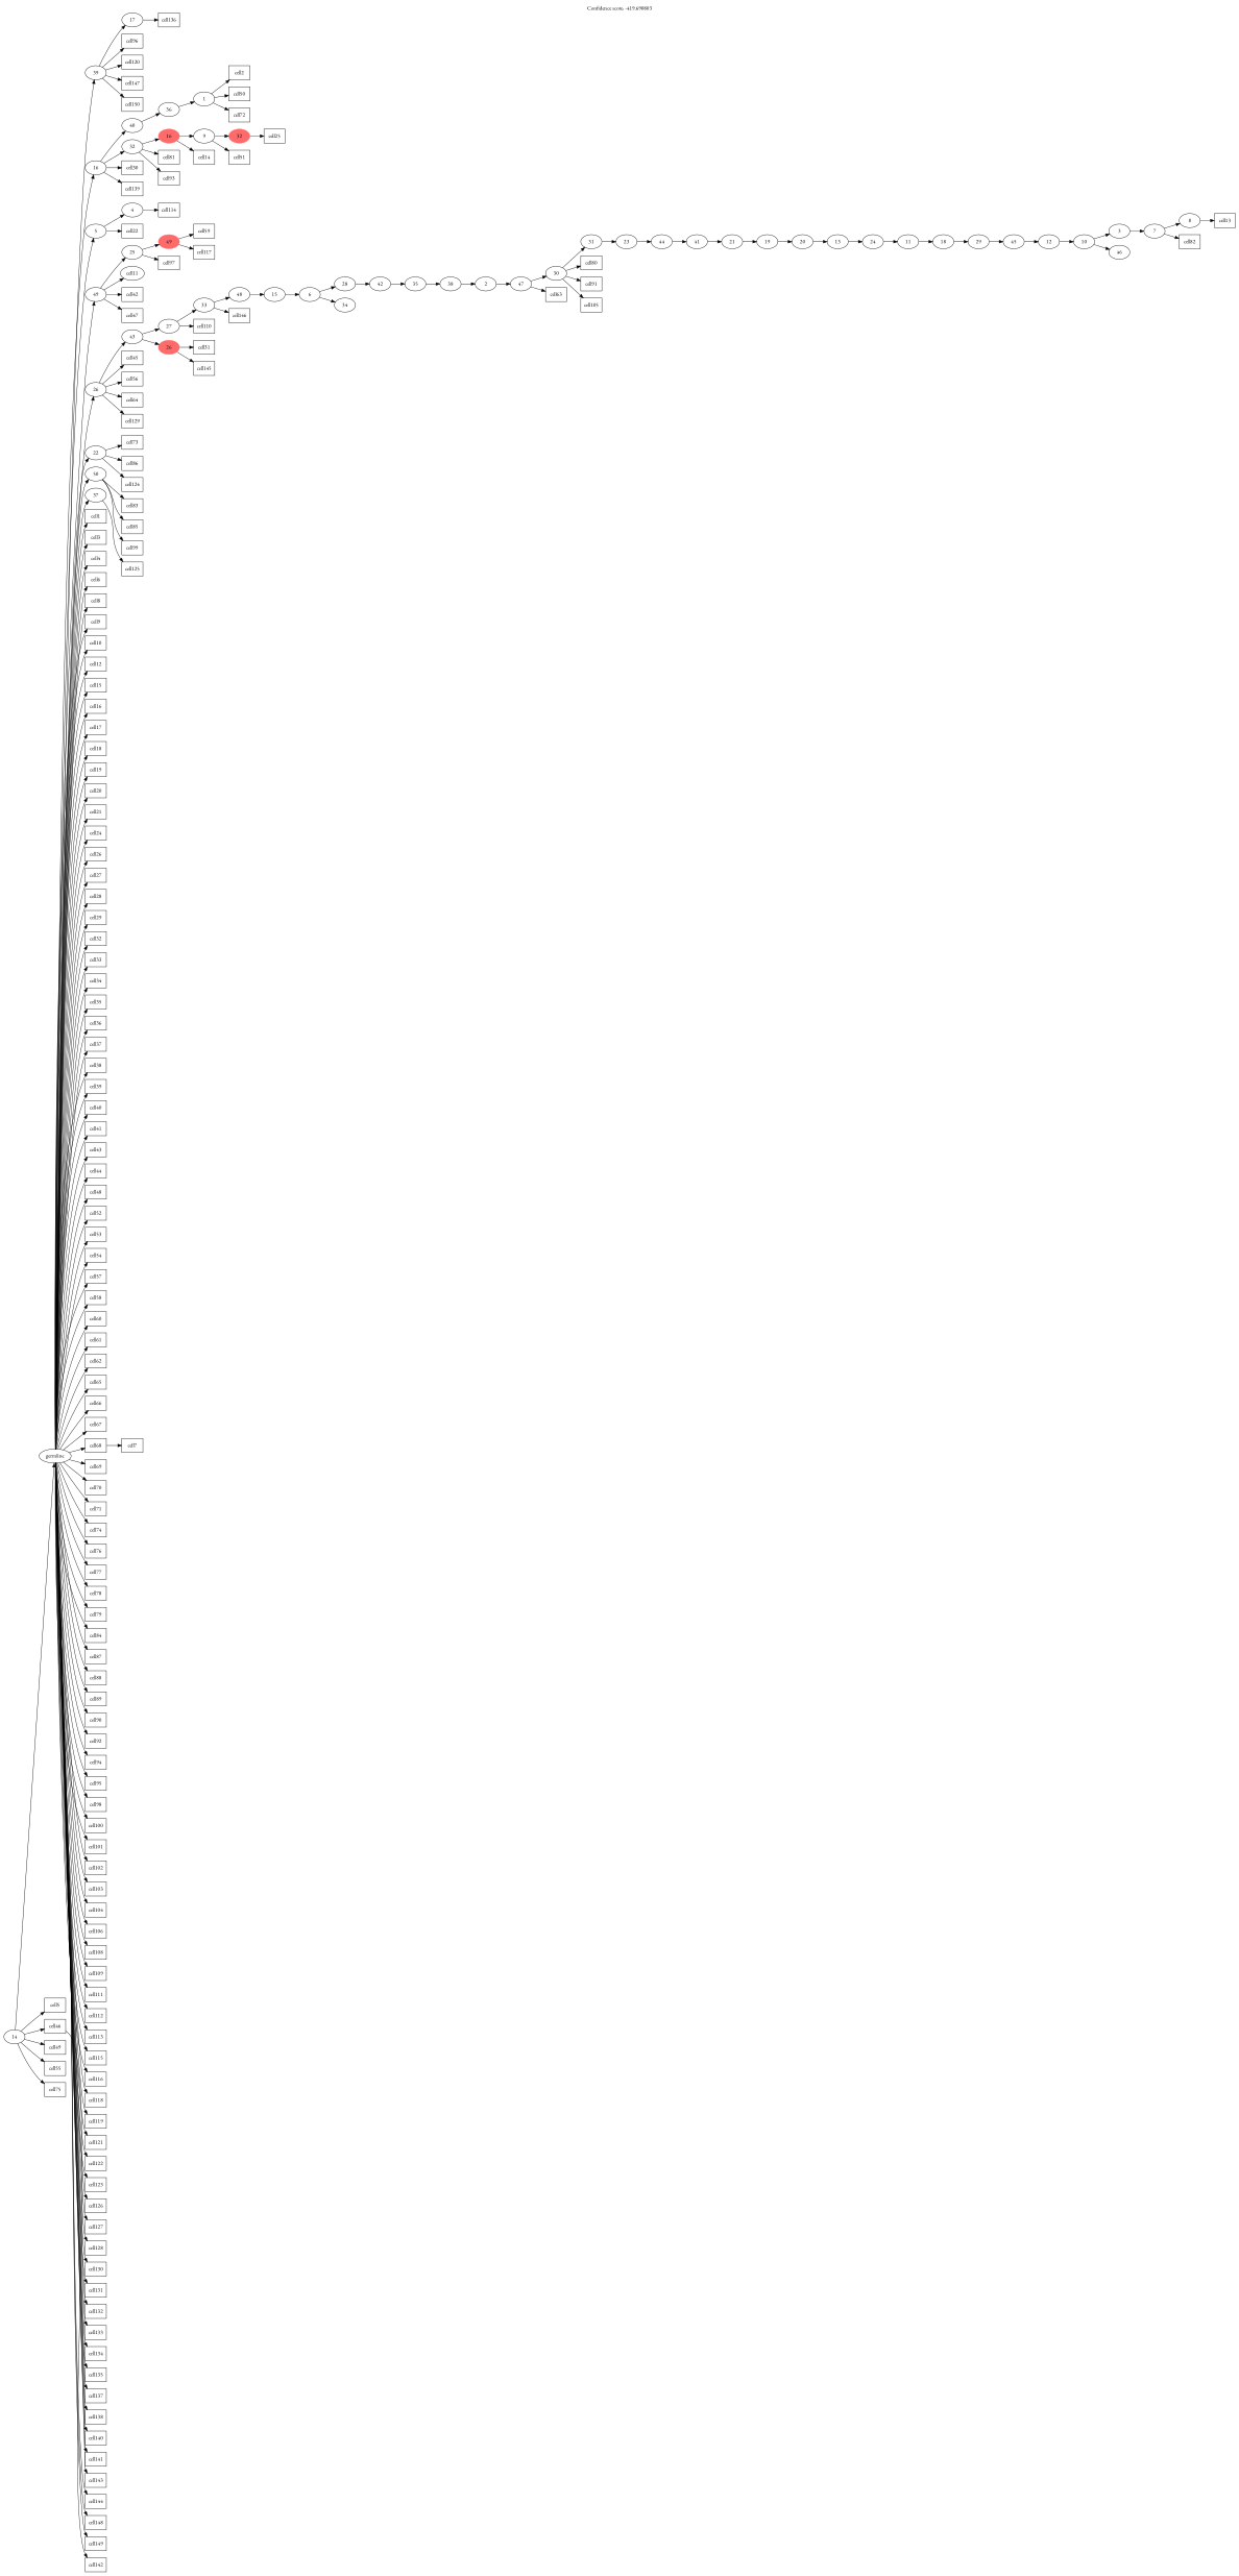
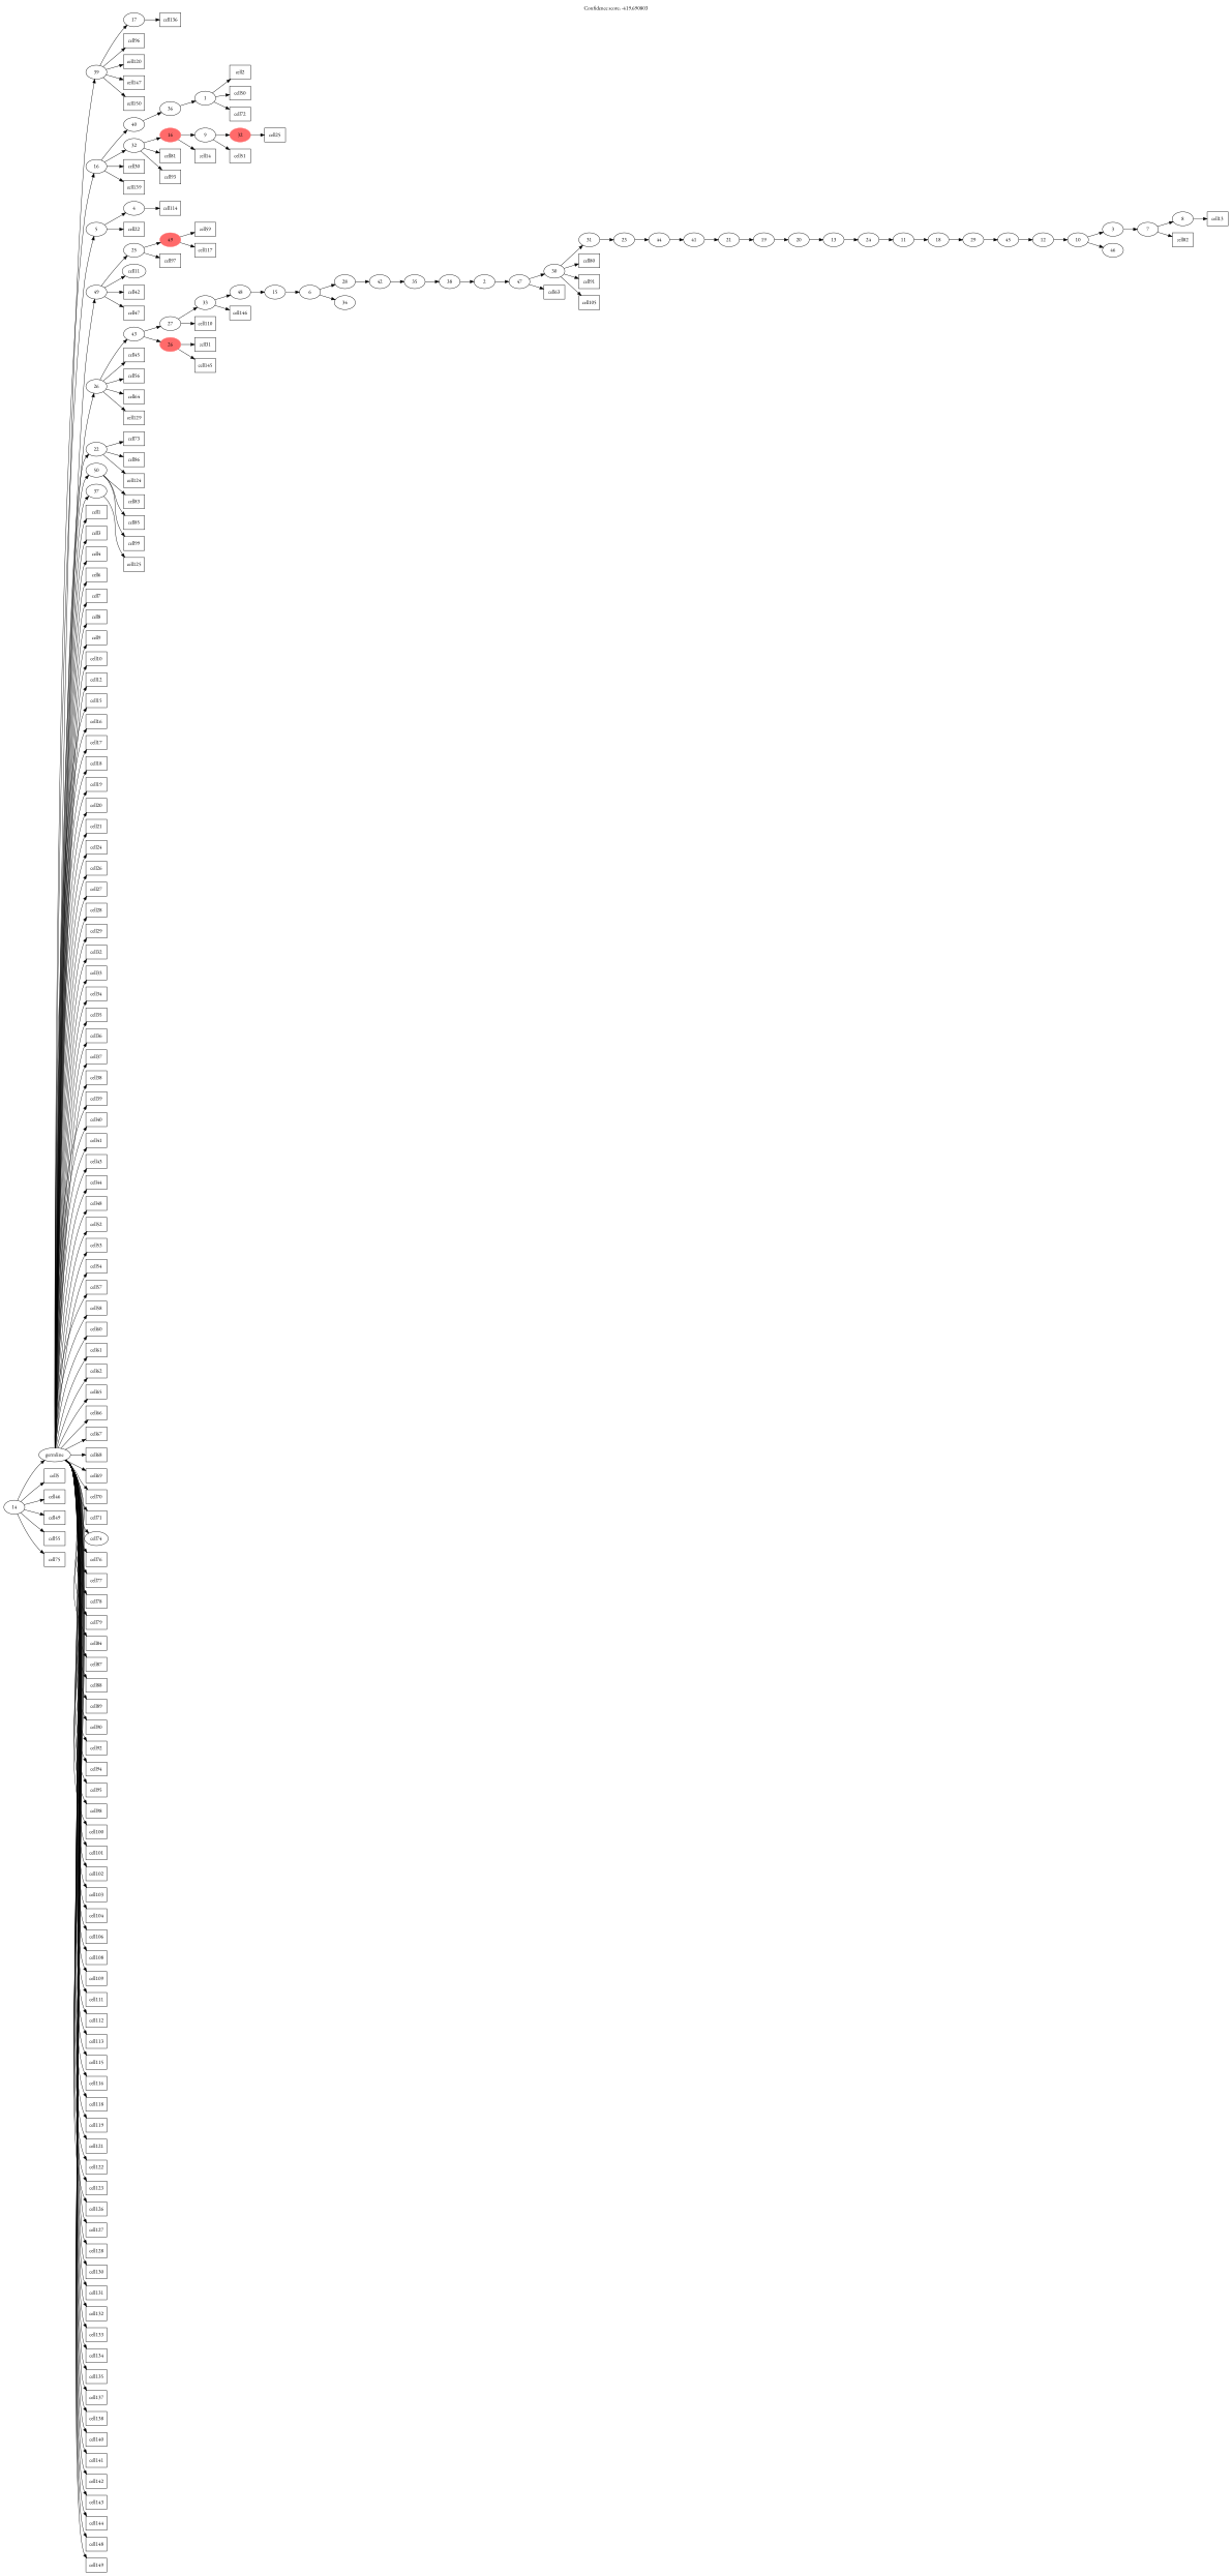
  digraph {
    fontname="EB Garamond"
    label="Confidence score: -419.690803"
    labelloc=t
    rankdir=LR
    node [fontname="EB Garamond" shape=box]
    edge [fontname="EB Garamond"]
    n1 [label=39 shape=""]
    n2 [label=17 shape=""]
    cell96
    cell120
    cell147
    cell150
    cell136
    n8 [label=36 shape=""]
    n9 [label=1 shape=""]
    cell2
    cell50
    cell72
    n13 [label=40 shape=""]
    n14 [label=9 shape=""]
    n15 [color=indianred1 label=32 style=filled shape=""]
    cell51
    cell25
    n18 [color=indianred1 label=16 style=filled shape=""]
    cell14
    n20 [label=32 shape=""]
    cell81
    cell93
    n23 [label=16 shape=""]
    cell30
    cell139
    n26 [label=5 shape=""]
    n27 [label=4 shape=""]
    cell22
    cell114
    n30 [label=25 shape=""]
    n31 [color=indianred1 label=49 style=filled shape=""]
    cell97
    cell59
    cell117
    n35 [label=49 shape=""]
    cell11 [shape=ellipse]
    cell42
    cell47
    n39 [label=7 shape=""]
    n40 [label=8 shape=""]
    cell82
    cell13
    n43 [label=3 shape=""]
    n44 [label=10 shape=""]
    n45 [label=46 shape=""]
    n46 [label=12 shape=""]
    n47 [label=45 shape=""]
    n48 [label=29 shape=""]
    n49 [label=18 shape=""]
    n50 [label=11 shape=""]
    n51 [label=24 shape=""]
    n52 [label=13 shape=""]
    n53 [label=20 shape=""]
    n54 [label=19 shape=""]
    n55 [label=21 shape=""]
    n56 [label=41 shape=""]
    n57 [label=44 shape=""]
    n58 [label=23 shape=""]
    n59 [label=31 shape=""]
    n60 [label=30 shape=""]
    cell80
    cell91
    cell105
    n64 [label=47 shape=""]
    cell63
    n66 [label=2 shape=""]
    n67 [label=38 shape=""]
    n68 [label=35 shape=""]
    n69 [label=42 shape=""]
    n70 [label=28 shape=""]
    n71 [label=6 shape=""]
    n72 [label=34 shape=""]
    n73 [label=15 shape=""]
    n74 [label=48 shape=""]
    n75 [label=33 shape=""]
    cell146
    n77 [label=27 shape=""]
    cell110
    n79 [label=43 shape=""]
    n80 [color=indianred1 label=26 style=filled shape=""]
    cell31
    cell145
    n83 [label=26 shape=""]
    cell45
    cell56
    cell64
    cell129
    n88 [label=germline shape=""]
    n89 [label=22 shape=""]
    n90 [label=50 shape=""]
    n91 [label=37 shape=""]
    cell1
    cell3
    cell4
    cell6
    cell7
    cell8
    cell9
    cell10
    cell12
    cell15
    cell16
    cell17
    cell18
    cell19
    cell20
    cell21
    cell24
    cell26
    cell27
    cell28
    cell29
    cell32
    cell33
    cell34
    cell35
    cell36
    cell37
    cell38
    cell39
    cell40
    cell41
    cell43
    cell44
    cell48
    cell52
    cell53
    cell54
    cell57
    cell58
    cell60
    cell61
    cell62
    cell65
    cell66
    cell67
    cell68
    cell69
    cell70
    cell71
-   cell74
+   cell74 [shape=ellipse]
    cell76
    cell77
    cell78
    cell79
    cell84
    cell87
    cell88
    cell89
    cell90
    cell92
    cell94
    cell95
    cell98
    cell100
    cell101
    cell102
    cell103
    cell104
    cell106
    cell108
    cell109
    cell111
    cell112
    cell113
    cell115
    cell116
    cell118
    cell119
    cell121
    cell122
    cell123
    cell126
    cell127
    cell128
    cell130
    cell131
    cell132
    cell133
    cell134
    cell135
    cell137
    cell138
    cell140
    cell141
    cell142
    cell143
    cell144
    cell148
    cell149
    n191 [label=14 shape=""]
    cell5
    cell46
    cell49
    cell55
    cell75
    cell73
    cell86
    cell124
    cell83
    cell85
    cell99
    cell125
    n1 -> n2
    n1 -> cell96
    n1 -> cell120
    n1 -> cell147
    n1 -> cell150
    n2 -> cell136
    n8 -> n9
    n9 -> cell2
    n9 -> cell50
    n9 -> cell72
    n13 -> n8
    n14 -> n15
    n14 -> cell51
    n15 -> cell25
    n18 -> n14
    n18 -> cell14
    n20 -> n18
    n20 -> cell81
    n20 -> cell93
    n23 -> n13
    n23 -> n20
    n23 -> cell30
    n23 -> cell139
    n26 -> n27
    n26 -> cell22
    n27 -> cell114
    n30 -> n31
    n30 -> cell97
    n31 -> cell59
    n31 -> cell117
    n35 -> n30
    n35 -> cell11
    n35 -> cell42
    n35 -> cell47
    n39 -> n40
    n39 -> cell82
    n40 -> cell13
    n43 -> n39
    n44 -> n43
    n44 -> n45
    n46 -> n44
    n47 -> n46
    n48 -> n47
    n49 -> n48
    n50 -> n49
    n51 -> n50
    n52 -> n51
    n53 -> n52
    n54 -> n53
    n55 -> n54
    n56 -> n55
    n57 -> n56
    n58 -> n57
    n59 -> n58
    n60 -> n59
    n60 -> cell80
    n60 -> cell91
    n60 -> cell105
    n64 -> n60
    n64 -> cell63
    n66 -> n64
    n67 -> n66
    n68 -> n67
    n69 -> n68
    n70 -> n69
    n71 -> n70
    n71 -> n72
    n73 -> n71
    n74 -> n73
    n75 -> n74
    n75 -> cell146
    n77 -> n75
    n77 -> cell110
    n79 -> n77
    n79 -> n80
    n80 -> cell31
    n80 -> cell145
    n83 -> n79
    n83 -> cell45
    n83 -> cell56
    n83 -> cell64
    n83 -> cell129
    n88 -> n1
    n88 -> n23
    n88 -> n26
    n88 -> n35
    n88 -> n83
    n88 -> n89
    n88 -> n90
    n88 -> n91
    n88 -> cell1
    n88 -> cell3
    n88 -> cell4
    n88 -> cell6
-   cell68 -> cell7
+   n88 -> cell7
    n88 -> cell8
    n88 -> cell9
    n88 -> cell10
    n88 -> cell12
    n88 -> cell15
    n88 -> cell16
    n88 -> cell17
    n88 -> cell18
    n88 -> cell19
    n88 -> cell20
    n88 -> cell21
    n88 -> cell24
    n88 -> cell26
    n88 -> cell27
    n88 -> cell28
    n88 -> cell29
    n88 -> cell32
    n88 -> cell33
    n88 -> cell34
    n88 -> cell35
    n88 -> cell36
    n88 -> cell37
    n88 -> cell38
    n88 -> cell39
    n88 -> cell40
    n88 -> cell41
    n88 -> cell43
    n88 -> cell44
    n88 -> cell48
    n88 -> cell52
    n88 -> cell53
    n88 -> cell54
    n88 -> cell57
    n88 -> cell58
    n88 -> cell60
    n88 -> cell61
    n88 -> cell62
    n88 -> cell65
    n88 -> cell66
    n88 -> cell67
    n88 -> cell68
    n88 -> cell69
    n88 -> cell70
    n88 -> cell71
    n88 -> cell74
    n88 -> cell76
    n88 -> cell77
    n88 -> cell78
    n88 -> cell79
    n88 -> cell84
    n88 -> cell87
    n88 -> cell88
    n88 -> cell89
    n88 -> cell90
    n88 -> cell92
    n88 -> cell94
    n88 -> cell95
    n88 -> cell98
    n88 -> cell100
    n88 -> cell101
    n88 -> cell102
    n88 -> cell103
    n88 -> cell104
    n88 -> cell106
    n88 -> cell108
    n88 -> cell109
    n88 -> cell111
    n88 -> cell112
    n88 -> cell113
    n88 -> cell115
    n88 -> cell116
    n88 -> cell118
    n88 -> cell119
    n88 -> cell121
    n88 -> cell122
    n88 -> cell123
    n88 -> cell126
    n88 -> cell127
    n88 -> cell128
    n88 -> cell130
    n88 -> cell131
    n88 -> cell132
    n88 -> cell133
    n88 -> cell134
    n88 -> cell135
    n88 -> cell137
    n88 -> cell138
    n88 -> cell140
    n88 -> cell141
-   cell46 -> cell142
+   n88 -> cell142
    n88 -> cell143
    n88 -> cell144
    n88 -> cell148
    n88 -> cell149
    n89 -> cell73
    n89 -> cell86
    n89 -> cell124
    n90 -> cell83
    n90 -> cell85
    n90 -> cell99
    n91 -> cell125
    n191 -> n88
    n191 -> cell5
    n191 -> cell46
    n191 -> cell49
    n191 -> cell55
    n191 -> cell75
  }
